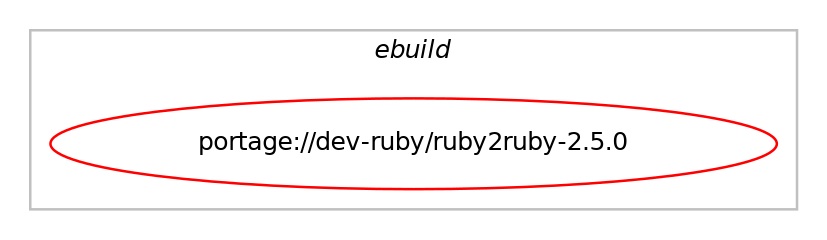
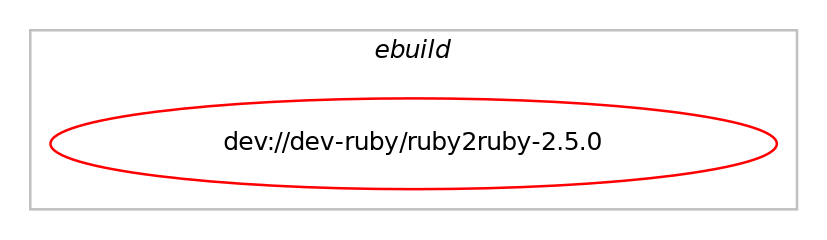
  digraph {
    compound=true
    concentrate=true
    fontname=Helvetica
    fontsize=10
    newrank=true
    rankdir=TB
    ranksep=1.5
-   n1 [color=red fontname=Helvetica fontsize=10 label="portage://dev-ruby/ruby2ruby-2.5.0" width=4]
+   n1 [color=red fontname=Helvetica fontsize=10 label="dev://dev-ruby/ruby2ruby-2.5.0" width=4]
    subgraph cluster_1 {
      color=gray
      label=<<i>ebuild</i>>
      n1
    }
    subgraph cluster_2 {
      color=gray
      label=<<i>dependencies</i>>
      subgraph cluster_3 {
        color=gray
        fillcolor="#eeeeee"
        label=<<i>compile</i>>
        style=filled
      }
      subgraph cluster_4 {
        color=gray
        fillcolor="#eeeeee"
        label=<<i>compile and run</i>>
        style=filled
      }
      subgraph cluster_5 {
        color=gray
        fillcolor="#eeeeee"
        label=<<i>run</i>>
        style=filled
      }
    }
    subgraph cluster_6 {
      color=gray
      label=<<i>candidates</i>>
      rank=same
    }
  }
